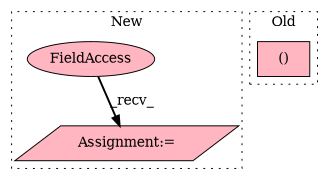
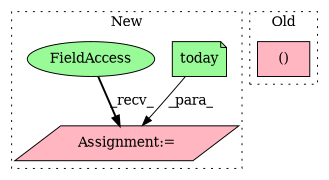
  digraph {
    node [fillcolor=palegreen style=filled]
-   n2 [a=22 fillcolor=lightpink l=13 label=FieldAccess s=6061 shape=ellipse]
+   n1 [a=32 l=7 label=today s=6075 shape=note]
+   n2 [a=22 l=13 label=FieldAccess s=6061 shape=ellipse]
    n3 [a=7 fillcolor=lightpink l=1 label="Assignment:=" s=6097 shape=parallelogram]
    n4 [a=106 fillcolor=lightpink l=58 label="()" s=5766 shape=box]
    subgraph cluster_1 {
      label=New
      style=dotted
+     n1
      n2
      n3
    }
    subgraph cluster_2 {
      label=Old
      style=dotted
      n4
    }
+   n1 -> n3 [label=_para_ style=solid]
    n2 -> n3 [label=_recv_ style=bold]
  }
